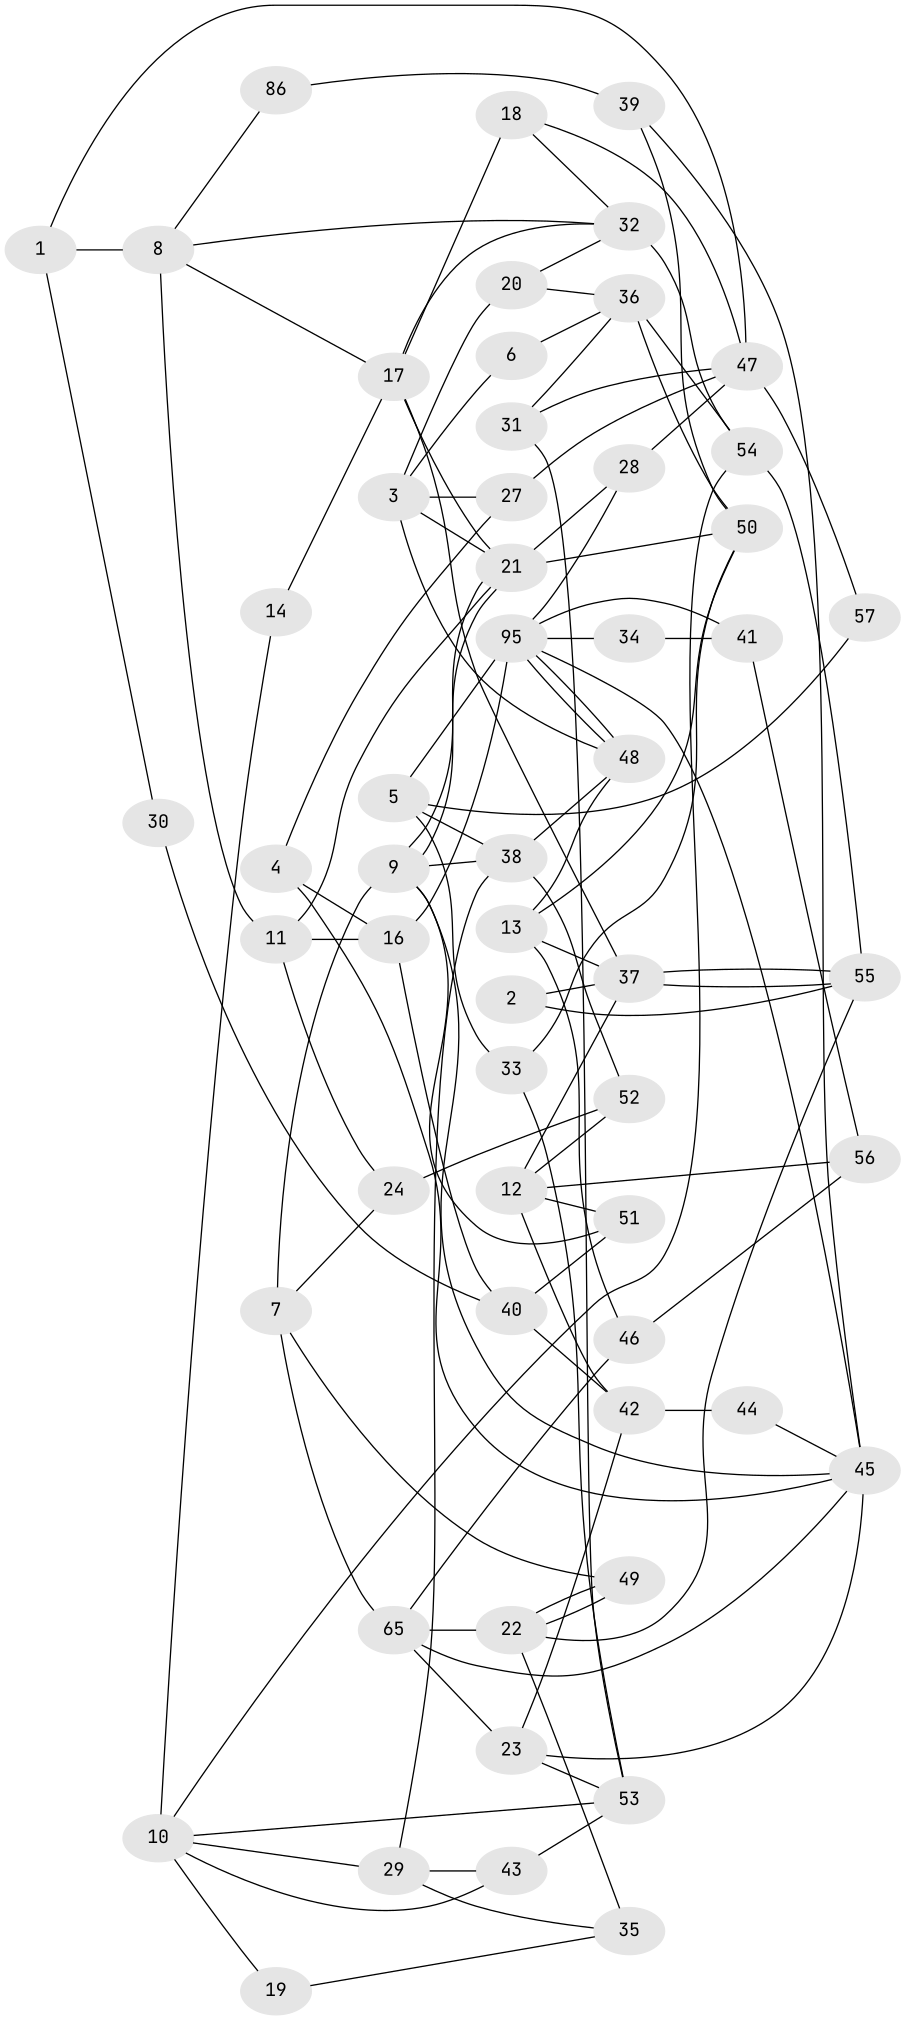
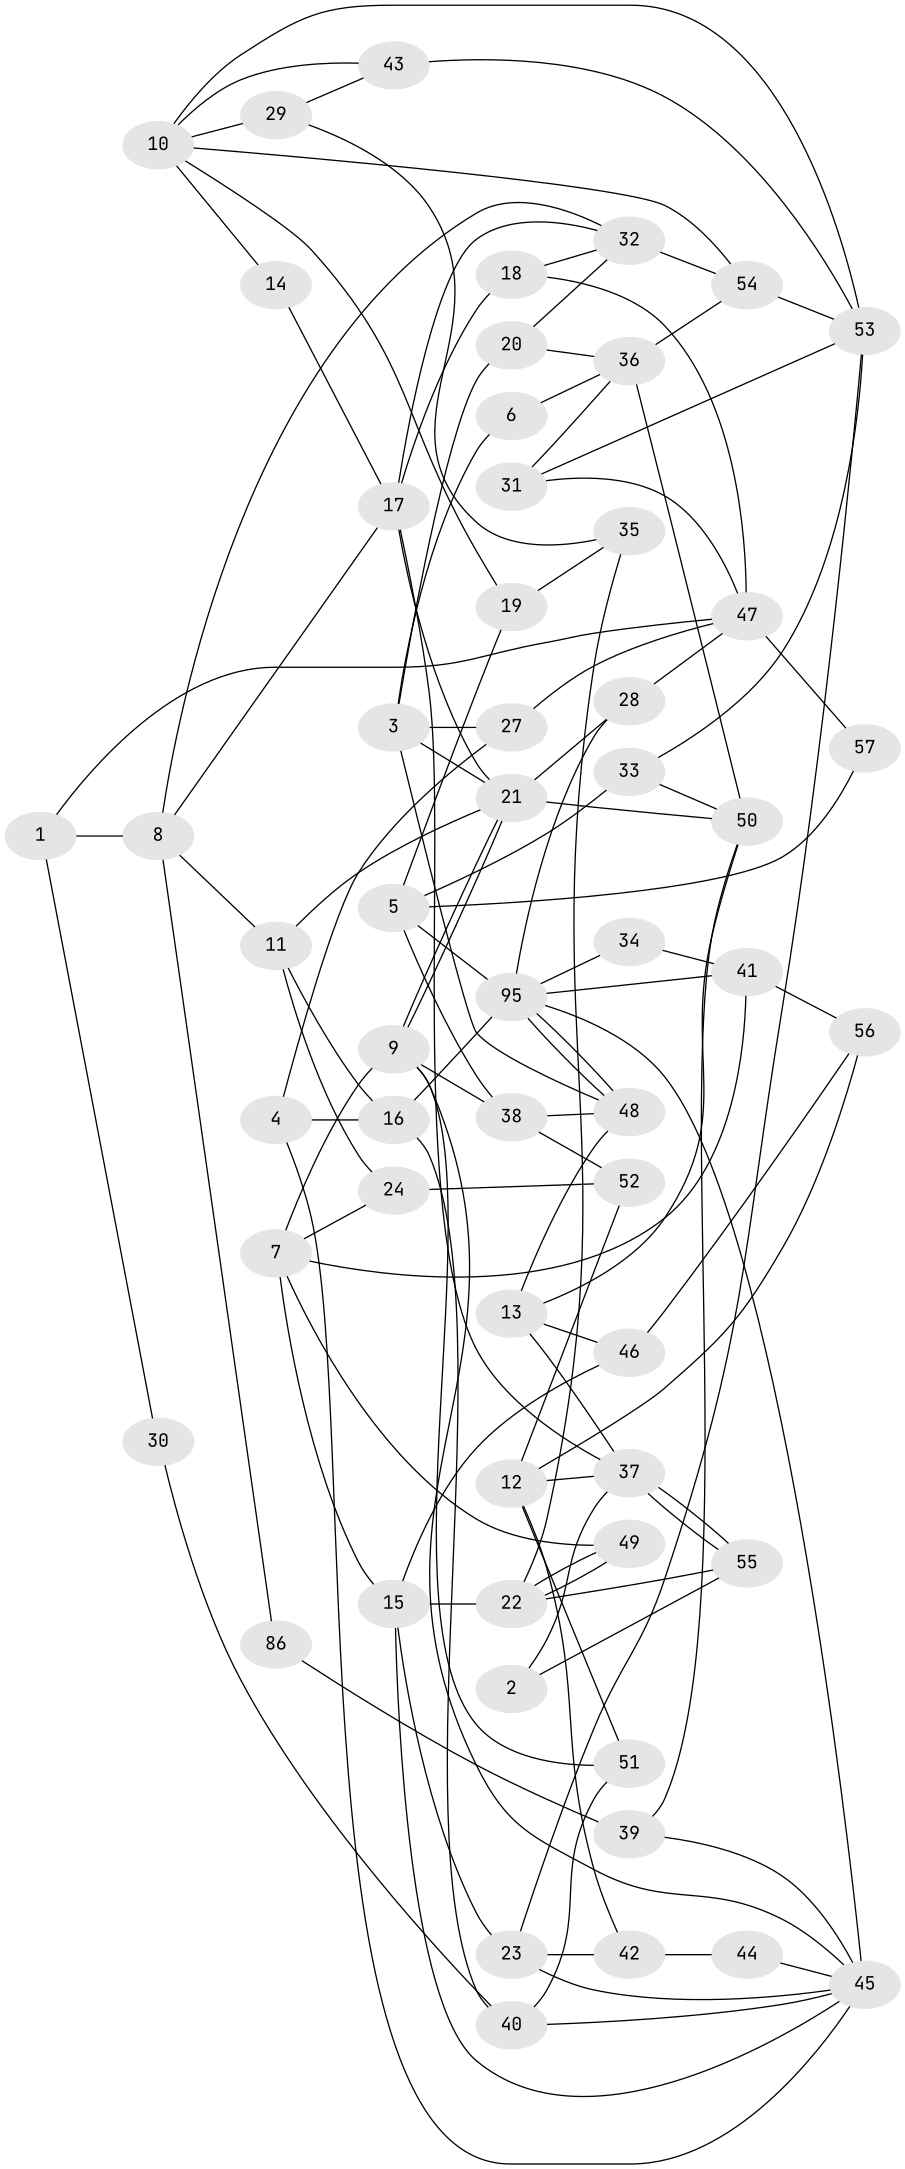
  graph {
    fontname="JetBrains Mono"
    rankdir=LR
    node [color=gray90 fontname="JetBrains Mono" style=filled]
    edge [fontname="JetBrains Mono"]
    1
    8
    30
    47
    11
    17
    n7 [label=86]
    32
    40
    57
    2
    37
    55
    3
    6
    20
    21
    27
    48
    36
    50
    28
    4
    16
    45
    n26 [label=95]
    5
    19
    33
    38
    35
    41
    34
    53
    52
    54
    7
    9
-   15 [label=65]
+   15
    24
    49
    51
    46
    22
    23
    56
    18
    39
    10
    14
    29
    43
    12
    42
    44
    13
    31
    1 -- 8
    1 -- 30
    1 -- 47
    8 -- 11
    8 -- 17
    8 -- n7
    8 -- 32
    30 -- 40
    47 -- 57
    11 -- 21
    11 -- 16
    11 -- 24
    17 -- 32
    17 -- 37
    17 -- 21
    17 -- 18
    n7 -- 39
    32 -- 54
-   40 -- 42
+   40 -- 45
    40 -- 51
    2 -- 37
    2 -- 55
    37 -- 55
    37 -- 55
    3 -- 6
    3 -- 20
    3 -- 21
    3 -- 27
    3 -- 48
    6 -- 36
    20 -- 32
    20 -- 36
    21 -- 50
    21 -- 28
    27 -- 47
    36 -- 50
    36 -- 54
    28 -- 47
    4 -- 27
    4 -- 16
    4 -- 45
    16 -- 40
    16 -- n26
    n26 -- 48
    n26 -- 48
    n26 -- 28
    n26 -- 45
    n26 -- 41
    n26 -- 34
    5 -- 57
    5 -- n26
+   5 -- 19
    5 -- 33
    5 -- 38
    19 -- 35
    33 -- 50
    33 -- 53
    38 -- 48
    38 -- 52
    41 -- 56
    34 -- 41
-   54 -- 55
+   54 -- 53
+   7 -- 41
    7 -- 9
    7 -- 15
    7 -- 24
    7 -- 49
    9 -- 21
    9 -- 21
    9 -- 45
    9 -- 38
    9 -- 51
    15 -- 45
    15 -- 46
    15 -- 22
    15 -- 23
    24 -- 52
    46 -- 56
    22 -- 55
    22 -- 35
    22 -- 49
    22 -- 49
    23 -- 45
    23 -- 53
    23 -- 42
    18 -- 47
    18 -- 32
    39 -- 50
    39 -- 45
    10 -- 19
    10 -- 53
    10 -- 54
    10 -- 14
    10 -- 29
    10 -- 43
    14 -- 17
-   29 -- 38
    29 -- 35
    29 -- 43
    43 -- 53
    12 -- 37
    12 -- 52
    12 -- 51
    12 -- 56
    12 -- 42
    42 -- 44
    44 -- 45
    13 -- 37
    13 -- 48
    13 -- 50
    13 -- 46
    31 -- 47
    31 -- 36
    31 -- 53
  }
